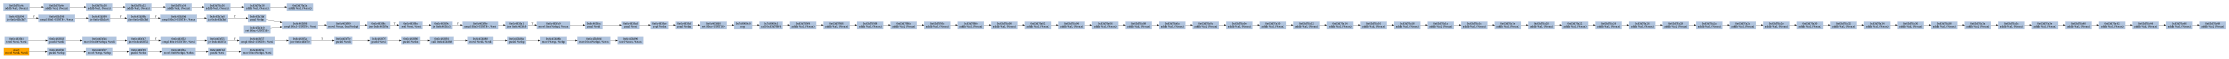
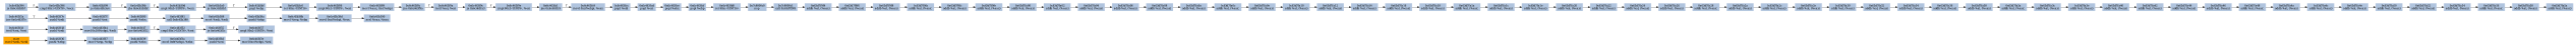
  digraph {
    fontname="Noto Serif"
    rankdir=LR
    node [color=lightsteelblue fillcolor=lightsteelblue fontname="Noto Serif" shape=rectangle style=filled]
    edge [color="#000000" fontname="Noto Serif"]
    n1 [color=lightgrey fillcolor=orange label="start\nmovl %edi, %edi"]
    n2 [label="0x6c463f36\npushl %ebp"]
    n3 [label="0x6c463f37\nmovl %esp, %ebp"]
    n4 [label="0x6c463f39\npushl %ebx"]
    n5 [label="0x6c463f3a\nmovl 0x8(%ebp), %ebx"]
    n6 [label="0x6c463f3d\npushl %esi"]
    n7 [label="0x6c463f3e\nmovl 0xc(%ebp), %esi"]
    n8 [label="0x6c463f41\ntestl %esi, %esi"]
    n9 [label="0x6c463f43\npushl %edi"]
    n10 [label="0x6c463f44\nmovl 0x10(%ebp), %edi"]
    n11 [label="0x6c463f47\njne 0x6c463f52"]
    n12 [label="0x6c463f52\ncmpl $0x1<UINT8>, %esi"]
    n13 [label="0x6c463f55\nje 0x6c463f5c"]
    n14 [label="0x6c463f57\ncmpl $0x2<UINT8>, %esi"]
    n15 [label="0x6c463f5a\njne 0x6c463f7e"]
    n16 [label="0x6c463f7e\npushl %edi"]
    n17 [label="0x6c463f7f\npushl %esi"]
    n18 [label="0x6c463f80\npushl %ebx"]
    n19 [label="0x6c463f81\ncall 0x6c45b388"]
    n20 [label="0x6c45b388\nmovl %edi, %edi"]
    n21 [label="0x6c45b38a\npushl %ebp"]
    n22 [label="0x6c45b38b\nmovl %esp, %ebp"]
    n23 [label="0x6c45b38d\nmovl 0xc(%ebp), %ecx"]
    n24 [label="0x6c45b390\nxorl %eax, %eax"]
    n25 [label="0x6c45b394\nje 0x6c45b3b7"]
    n26 [label="0x6c45b396\ncmpl $0x1<UINT8>, %ecx"]
    n27 [label="0x6c45b399\nje 0x6c45b3a4"]
    n28 [label="0x6c45b39b\njbe 0x6c45b3bf"]
    n29 [label="0x6c45b39d\ncmpl $0x3<UINT8>, %ecx"]
    n30 [label="0x6c45b3a0\nja 0x6c45b3bf"]
    n31 [label="0x6c45b3bf\npopl %ebp"]
    n32 [label="0x6c45b3c0\nret $0xc<UINT16>"]
    n33 [label="0x6c463f86\ncmpl $0x1<UINT8>, %esi"]
    n34 [label="0x6c463f89\nmovl %eax, 0xc(%ebp)"]
    n35 [label="0x6c463f8c\njne 0x6c463f9a"]
    n36 [label="0x6c463f9a\ntestl %esi, %esi"]
    n37 [label="0x6c463f9c\nje 0x6c463fa3"]
    n38 [label="0x6c463f9e\ncmpl $0x3<UINT8>, %esi"]
    n39 [label="0x6c463fa1\njne 0x6c463fc9"]
    n40 [label="0x6c463fc9\nmovl 0xc(%ebp), %eax"]
    n41 [label="0x6c463fcc\npopl %edi"]
    n42 [label="0x6c463fcd\npopl %esi"]
    n43 [label="0x6c463fce\npopl %ebx"]
    n44 [label="0x6c463fcf\npopl %ebp"]
    n45 [label="0x6c463fd0\nret $0xc<UINT16>"]
    n46 [label="0x7c8000c0\nnop "]
    n47 [label="0x7c8000c1\ncall 0x63d7f9f4"]
    n48 [label="0x63d7f9f4\naddb %al, (%eax)"]
    n49 [label="0x63d7f9f6\naddb %al, (%eax)"]
    n50 [label="0x63d7f9f8\naddb %al, (%eax)"]
    n51 [label="0x63d7f9fa\naddb %al, (%eax)"]
    n52 [label="0x63d7f9fc\naddb %al, (%eax)"]
    n53 [label="0x63d7f9fe\naddb %al, (%eax)"]
    n54 [label="0x63d7fa00\naddb %al, (%eax)"]
    n55 [label="0x63d7fa02\naddb %al, (%eax)"]
    n56 [label="0x63d7fa04\naddb %al, (%eax)"]
    n57 [label="0x63d7fa06\naddb %al, (%eax)"]
    n58 [label="0x63d7fa08\naddb %al, (%eax)"]
    n59 [label="0x63d7fa0a\naddb %al, (%eax)"]
    n60 [label="0x63d7fa0c\naddb %al, (%eax)"]
    n61 [label="0x63d7fa0e\naddb %al, (%eax)"]
    n62 [label="0x63d7fa10\naddb %al, (%eax)"]
    n63 [label="0x63d7fa12\naddb %al, (%eax)"]
    n64 [label="0x63d7fa14\naddb %al, (%eax)"]
    n65 [label="0x63d7fa16\naddb %al, (%eax)"]
    n66 [label="0x63d7fa18\naddb %al, (%eax)"]
    n67 [label="0x63d7fa1a\naddb %al, (%eax)"]
    n68 [label="0x63d7fa1c\naddb %al, (%eax)"]
    n69 [label="0x63d7fa1e\naddb %al, (%eax)"]
    n70 [label="0x63d7fa20\naddb %al, (%eax)"]
    n71 [label="0x63d7fa22\naddb %al, (%eax)"]
    n72 [label="0x63d7fa24\naddb %al, (%eax)"]
    n73 [label="0x63d7fa26\naddb %al, (%eax)"]
    n74 [label="0x63d7fa28\naddb %al, (%eax)"]
    n75 [label="0x63d7fa2a\naddb %al, (%eax)"]
    n76 [label="0x63d7fa2c\naddb %al, (%eax)"]
    n77 [label="0x63d7fa2e\naddb %al, (%eax)"]
    n78 [label="0x63d7fa30\naddb %al, (%eax)"]
    n79 [label="0x63d7fa32\naddb %al, (%eax)"]
    n80 [label="0x63d7fa34\naddb %al, (%eax)"]
    n81 [label="0x63d7fa36\naddb %al, (%eax)"]
    n82 [label="0x63d7fa38\naddb %al, (%eax)"]
    n83 [label="0x63d7fa3a\naddb %al, (%eax)"]
    n84 [label="0x63d7fa3c\naddb %al, (%eax)"]
    n85 [label="0x63d7fa3e\naddb %al, (%eax)"]
    n86 [label="0x63d7fa40\naddb %al, (%eax)"]
    n87 [label="0x63d7fa42\naddb %al, (%eax)"]
    n88 [label="0x63d7fa44\naddb %al, (%eax)"]
    n89 [label="0x63d7fa46\naddb %al, (%eax)"]
    n90 [label="0x63d7fa48\naddb %al, (%eax)"]
+   n91 [label="0x63d7fa4a\naddb %al, (%eax)"]
    n92 [label="0x63d7fa4c\naddb %al, (%eax)"]
    n93 [label="0x63d7fa4e\naddb %al, (%eax)"]
    n94 [label="0x63d7fa50\naddb %al, (%eax)"]
    n95 [label="0x63d7fa52\naddb %al, (%eax)"]
    n96 [label="0x63d7fa54\naddb %al, (%eax)"]
    n97 [label="0x63d7fa56\naddb %al, (%eax)"]
    n98 [label="0x63d7fa58\naddb %al, (%eax)"]
    n99 [label="0x63d7fa5a\naddb %al, (%eax)"]
    n1 -> n2
    n2 -> n3
    n3 -> n4
    n4 -> n5
    n5 -> n6
    n6 -> n7
    n8 -> n9
    n9 -> n10
    n10 -> n11
    n11 -> n12 [label=T]
    n12 -> n13
    n13 -> n14 [label=F]
-   n14 -> n15
    n15 -> n16 [label=T]
    n16 -> n17
    n17 -> n18
    n18 -> n19
    n19 -> n20
    n20 -> n21
    n21 -> n22
    n22 -> n23
    n23 -> n24
    n25 -> n26 [label=F]
    n26 -> n27
    n27 -> n28 [label=F]
    n28 -> n29 [label=F]
    n29 -> n30
    n30 -> n31 [label=T]
-   n31 -> n33
+   n31 -> n32
    n32 -> n33
    n33 -> n34
    n34 -> n35
    n35 -> n36 [label=T]
    n36 -> n37
    n37 -> n38 [label=F]
    n38 -> n39
    n39 -> n40 [label=T]
    n40 -> n41
    n41 -> n42
    n42 -> n43
    n43 -> n44
    n44 -> n45
    n45 -> n46
    n46 -> n47
    n47 -> n48
    n48 -> n49
    n49 -> n50
    n50 -> n51
    n51 -> n52
    n52 -> n53
    n53 -> n54
    n54 -> n55
    n55 -> n56
    n56 -> n57
    n57 -> n58
    n58 -> n59
    n59 -> n60
    n60 -> n61
    n61 -> n62
    n62 -> n63
    n63 -> n64
    n64 -> n65
    n65 -> n66
    n66 -> n67
    n67 -> n68
    n68 -> n69
    n69 -> n70
    n70 -> n71
    n71 -> n72
    n72 -> n73
    n73 -> n74
    n74 -> n75
    n75 -> n76
    n76 -> n77
    n77 -> n78
    n78 -> n79
    n79 -> n80
    n80 -> n81
    n81 -> n82
    n82 -> n83
    n83 -> n84
    n84 -> n85
    n85 -> n86
    n86 -> n87
    n87 -> n88
    n88 -> n89
    n89 -> n90
+   n90 -> n91
+   n91 -> n92
    n92 -> n93
    n93 -> n94
    n94 -> n95
    n95 -> n96
    n96 -> n97
    n97 -> n98
    n98 -> n99
  }
